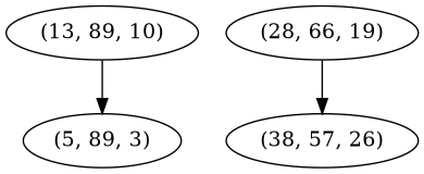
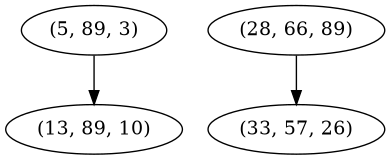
  digraph {
    n1 [label="(13, 89, 10)"]
    "(5, 89, 3)"
-   "(28, 66, 19)"
-   "(38, 57, 26)"
-   n1 -> "(5, 89, 3)"
+   "(28, 66, 19)" [label="(28, 66, 89)"]
+   "(38, 57, 26)" [label="(33, 57, 26)"]
+   "(5, 89, 3)" -> n1
    "(28, 66, 19)" -> "(38, 57, 26)"
  }
